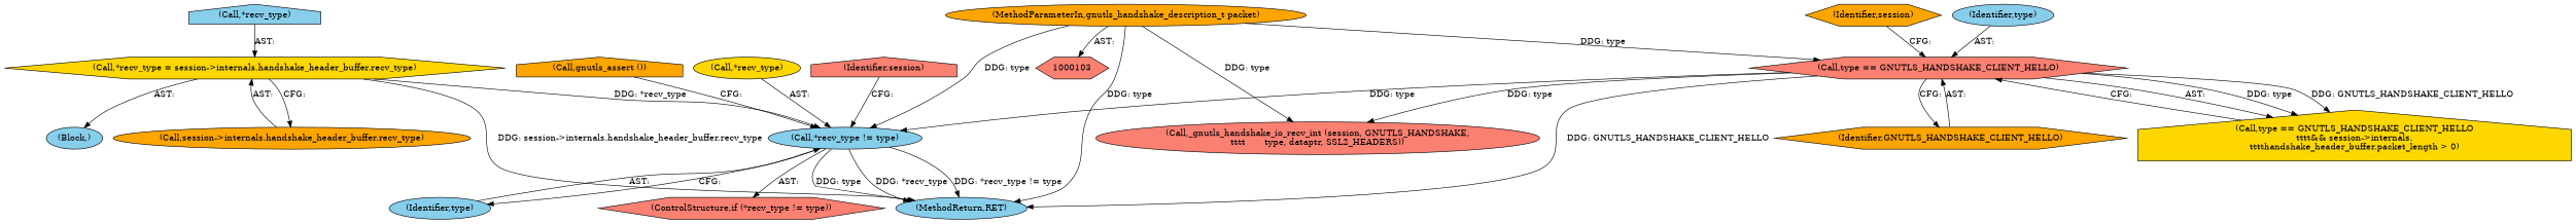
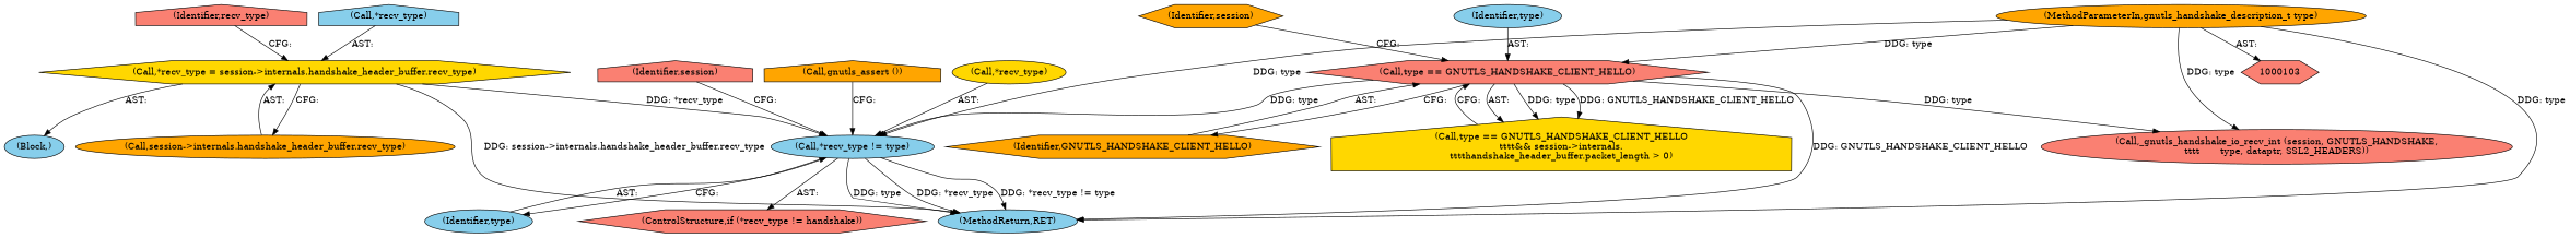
  digraph {
    node [fillcolor=skyblue shape=ellipse style=filled]
    n1 [label="(Call,*recv_type != type)"]
    n2 [label="(MethodReturn,RET)"]
-   n3 [fillcolor=salmon label="(ControlStructure,if (*recv_type != type))" shape=hexagon]
+   n3 [fillcolor=salmon label="(ControlStructure,if (*recv_type != handshake))" shape=hexagon]
    n4 [label="(Identifier,type)"]
    n5 [fillcolor=gold label="(Call,*recv_type = session->internals.handshake_header_buffer.recv_type)" shape=hexagon]
    n6 [fillcolor=orange label="(Call,session->internals.handshake_header_buffer.recv_type)"]
    n7 [label="(Block,)"]
    n8 [fillcolor=salmon label="(Call,type == GNUTLS_HANDSHAKE_CLIENT_HELLO)" shape=hexagon]
    n9 [fillcolor=orange label="(Identifier,GNUTLS_HANDSHAKE_CLIENT_HELLO)" shape=hexagon]
    n10 [fillcolor=gold label="(Call,type == GNUTLS_HANDSHAKE_CLIENT_HELLO\n\t\t\t\t&& session->internals.\n\t\t\t\thandshake_header_buffer.packet_length > 0)" shape=house]
    n11 [fillcolor=salmon label="(Call,_gnutls_handshake_io_recv_int (session, GNUTLS_HANDSHAKE,\n\t\t\t\t       type, dataptr, SSL2_HEADERS))"]
-   n12 [fillcolor=orange label="(MethodParameterIn,gnutls_handshake_description_t packet)"]
+   n12 [fillcolor=orange label="(MethodParameterIn,gnutls_handshake_description_t type)"]
    1000103 [fillcolor=salmon shape=hexagon]
    n14 [fillcolor=orange label="(Identifier,session)" shape=hexagon]
    n15 [fillcolor=gold label="(Call,*recv_type)"]
    n16 [fillcolor=salmon label="(Identifier,session)" shape=house]
+   n17 [fillcolor=salmon label="(Identifier,recv_type)" shape=house]
    n18 [fillcolor=orange label="(Call,gnutls_assert ())" shape=house]
    n19 [label="(Identifier,type)"]
    n20 [label="(Call,*recv_type)" shape=house]
    n1 -> n2 [label="DDG: type"]
    n1 -> n2 [label="DDG: *recv_type"]
    n1 -> n2 [label="DDG: *recv_type != type"]
    n1 -> n3 [label="AST: "]
    n1 -> n4 [label="CFG: "]
    n4 -> n1 [label="AST: "]
    n5 -> n1 [label="DDG: *recv_type"]
    n5 -> n2 [label="DDG: session->internals.handshake_header_buffer.recv_type"]
    n5 -> n6 [label="CFG: "]
    n5 -> n7 [label="AST: "]
    n6 -> n5 [label="AST: "]
    n8 -> n1 [label="DDG: type"]
    n8 -> n2 [label="DDG: GNUTLS_HANDSHAKE_CLIENT_HELLO"]
    n8 -> n9 [label="CFG: "]
    n8 -> n10 [label="AST: "]
    n8 -> n10 [label="DDG: type"]
    n8 -> n10 [label="DDG: GNUTLS_HANDSHAKE_CLIENT_HELLO"]
    n8 -> n11 [label="DDG: type"]
    n9 -> n8 [label="AST: "]
    n10 -> n8 [label="CFG: "]
    n12 -> n1 [label="DDG: type"]
    n12 -> n2 [label="DDG: type"]
    n12 -> n8 [label="DDG: type"]
    n12 -> n11 [label="DDG: type"]
    n12 -> 1000103 [label="AST: "]
    n14 -> n8 [label="CFG: "]
    n15 -> n1 [label="AST: "]
    n16 -> n1 [label="CFG: "]
+   n17 -> n5 [label="CFG: "]
    n18 -> n1 [label="CFG: "]
    n19 -> n8 [label="AST: "]
    n20 -> n5 [label="AST: "]
  }
